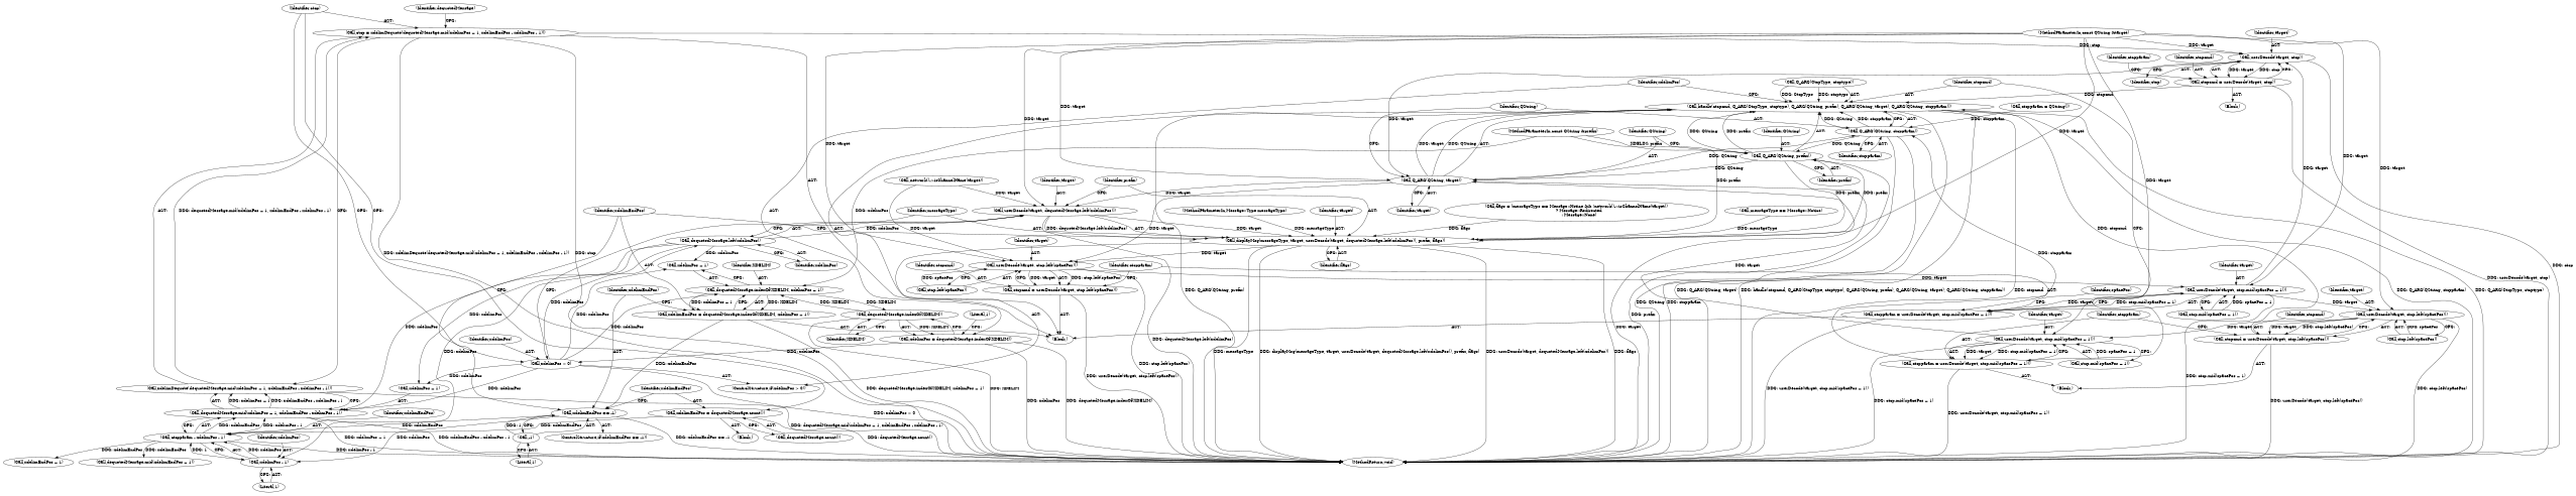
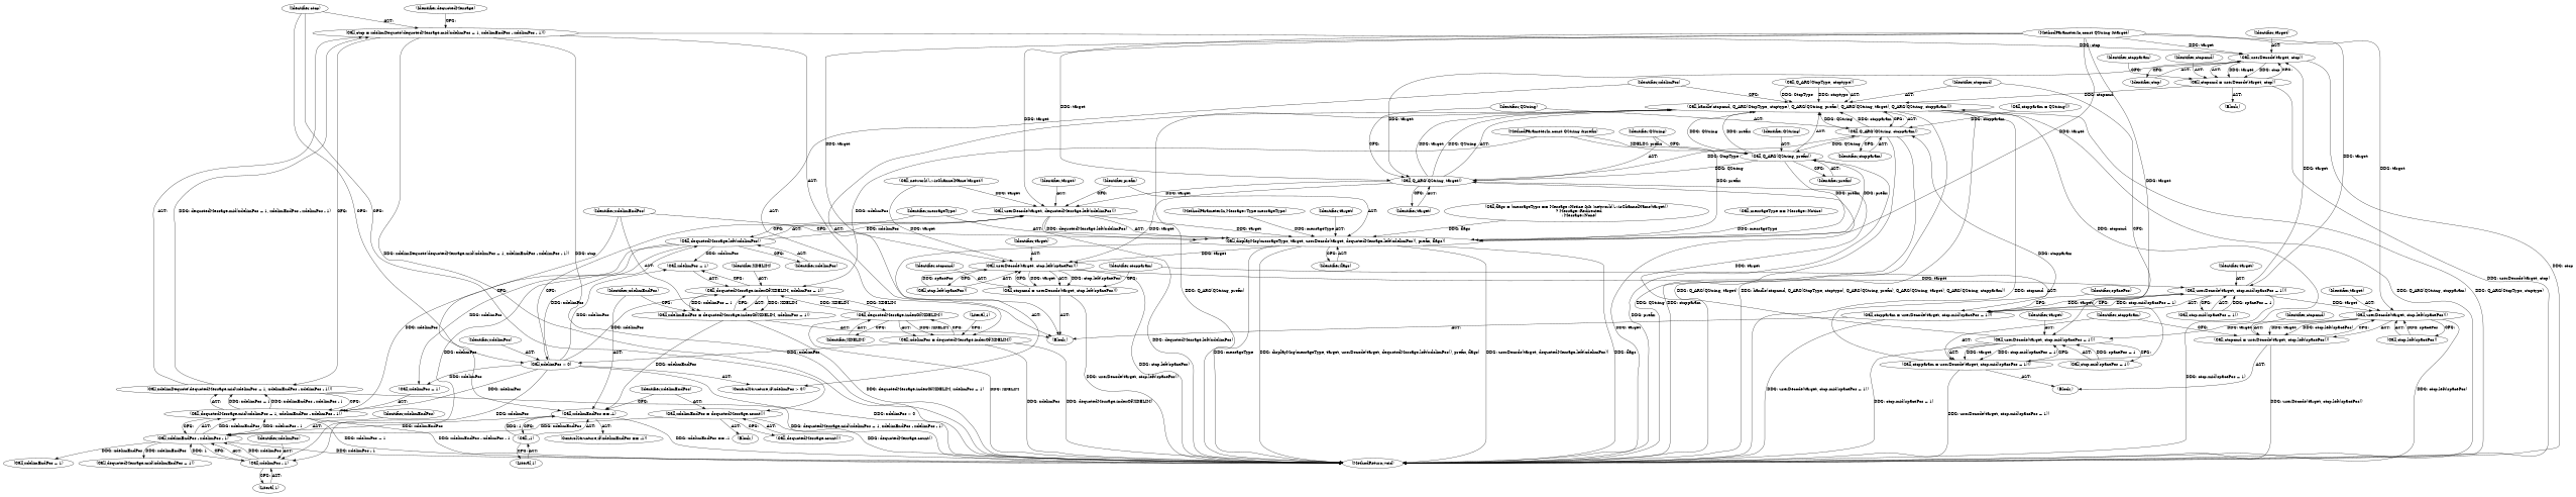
  digraph {
    fontname="DejaVu Serif"
    node [fontname="DejaVu Serif"]
    edge [fontname="DejaVu Serif"]
    n1 [label="(Call,ctcp = xdelimDequote(dequotedMessage.mid(xdelimPos + 1, xdelimEndPos - xdelimPos - 1)))"]
    n2 [label="(Call,xdelimDequote(dequotedMessage.mid(xdelimPos + 1, xdelimEndPos - xdelimPos - 1)))"]
    n3 [label="(Call,userDecode(target, ctcp))"]
    n4 [label="(Block,)"]
    n5 [label="(MethodReturn,void)"]
    n6 [label="(Call,dequotedMessage.mid(xdelimPos + 1, xdelimEndPos - xdelimPos - 1))"]
    n7 [label="(Call,ctcpcmd = userDecode(target, ctcp))"]
    n8 [label="(Call,Q_ARG(QString, target))"]
    n9 [label="(Identifier,ctcp)"]
-   n10 [label="(Call,ctcpparam - xdelimPos - 1)"]
+   n10 [label="(Call,xdelimEndPos - xdelimPos - 1)"]
    n11 [label="(Call,xdelimPos - 1)"]
    n12 [label="(Call,dequotedMessage.mid(xdelimEndPos + 1))"]
    n13 [label="(Call,xdelimEndPos + 1)"]
    n14 [label="(Call,dequotedMessage.left(xdelimPos))"]
    n15 [label="(Call,userDecode(target, dequotedMessage.left(xdelimPos)))"]
    n16 [label="(Call,xdelimPos + 1)"]
    n17 [label="(Identifier,xdelimPos)"]
    n18 [label="(Call,xdelimPos + 1)"]
    n19 [label="(Call,dequotedMessage.indexOf(XDELIM, xdelimPos + 1))"]
    n20 [label="(Call,dequotedMessage.indexOf(XDELIM))"]
    n21 [label="(Call,xdelimEndPos = dequotedMessage.indexOf(XDELIM, xdelimPos + 1))"]
    n22 [label="(Literal,1)"]
    n23 [label="(Call,displayMsg(messageType, target, userDecode(target, dequotedMessage.left(xdelimPos)), prefix, flags))"]
    n24 [label="(Call,xdelimPos > 0)"]
    n25 [label="(ControlStructure,if(xdelimPos > 0))"]
    n26 [label="(Call,xdelimPos = dequotedMessage.indexOf(XDELIM))"]
    n27 [label="(Identifier,XDELIM)"]
    n28 [label="(Call,xdelimEndPos == -1)"]
    n29 [label="(Call,xdelimEndPos = dequotedMessage.count())"]
    n30 [label="(Block,)"]
    n31 [label="(Call,dequotedMessage.count())"]
    n32 [label="(Call,-1)"]
    n33 [label="(ControlStructure,if(xdelimEndPos == -1))"]
    n34 [label="(Literal,1)"]
    n35 [label="(Call,handle(ctcpcmd, Q_ARG(CtcpType, ctcptype), Q_ARG(QString, prefix), Q_ARG(QString, target), Q_ARG(QString, ctcpparam)))"]
    n36 [label="(Block,)"]
    n37 [label="(Call,Q_ARG(QString, ctcpparam))"]
    n38 [label="(Call,userDecode(target, ctcp.left(spacePos)))"]
    n39 [label="(Identifier,target)"]
    n40 [label="(Call,Q_ARG(QString, prefix))"]
    n41 [label="(Identifier,ctcpparam)"]
    n42 [label="(Call,ctcpcmd = userDecode(target, ctcp.left(spacePos)))"]
    n43 [label="(Call,userDecode(target, ctcp.mid(spacePos + 1)))"]
    n44 [label="(Call,ctcp.left(spacePos))"]
    n45 [label="(Identifier,flags)"]
    n46 [label="(Identifier,prefix)"]
    n47 [label="(Call,ctcpparam = userDecode(target, ctcp.mid(spacePos + 1)))"]
    n48 [label="(Call,userDecode(target, ctcp.left(spacePos)))"]
    n49 [label="(Call,ctcp.mid(spacePos + 1))"]
    n50 [label="(Call,ctcpcmd = userDecode(target, ctcp.left(spacePos)))"]
    n51 [label="(Call,userDecode(target, ctcp.mid(spacePos + 1)))"]
    n52 [label="(Call,ctcp.left(spacePos))"]
    n53 [label="(Block,)"]
    n54 [label="(Call,ctcpparam = userDecode(target, ctcp.mid(spacePos + 1)))"]
    n55 [label="(Call,ctcp.mid(spacePos + 1))"]
    n56 [label="(Identifier,dequotedMessage)"]
    n57 [label="(Identifier,xdelimEndPos)"]
    n58 [label="(Identifier,ctcpcmd)"]
    n59 [label="(MethodParameterIn,const QString &target)"]
    n60 [label="(Identifier,QString)"]
    n61 [label="(Identifier,ctcpparam)"]
    n62 [label="(Identifier,xdelimEndPos)"]
    n63 [label="(Literal,1)"]
    n64 [label="(Identifier,target)"]
    n65 [label="(Call,network()->isChannelName(target))"]
    n66 [label="(Identifier,spacePos)"]
    n67 [label="(MethodParameterIn,Message::Type messageType)"]
    n68 [label="(Identifier,xdelimEndPos)"]
    n69 [label="(Identifier,target)"]
    n70 [label="(Call,ctcpparam = QString())"]
    n71 [label="(Identifier,target)"]
    n72 [label="(Call,flags = (messageType == Message::Notice && !network()->isChannelName(target))\n    ? Message::Redirected\n    : Message::None)"]
    n73 [label="(MethodParameterIn,const QString &prefix)"]
    n74 [label="(Identifier,xdelimEndPos)"]
    n75 [label="(Identifier,QString)"]
    n76 [label="(Call,messageType == Message::Notice)"]
    n77 [label="(Identifier,ctcpcmd)"]
    n78 [label="(Identifier,ctcpparam)"]
    n79 [label="(Identifier,prefix)"]
    n80 [label="(Identifier,target)"]
    n81 [label="(Identifier,ctcpcmd)"]
    n82 [label="(Identifier,xdelimPos)"]
    n83 [label="(Identifier,xdelimPos)"]
    n84 [label="(Identifier,target)"]
    n85 [label="(Call,Q_ARG(CtcpType, ctcptype))"]
    n86 [label="(Identifier,QString)"]
    n87 [label="(Identifier,target)"]
    n88 [label="(Identifier,messageType)"]
    n89 [label="(Identifier,XDELIM)"]
    n90 [label="(Identifier,target)"]
    n91 [label="(Identifier,ctcp)"]
    n92 [label="(Identifier,ctcpparam)"]
    n93 [label="(Identifier,ctcpcmd)"]
    n94 [label="(Identifier,xdelimPos)"]
    n1 -> n2 [label="CFG: "]
    n1 -> n3 [label="DDG: ctcp"]
    n1 -> n4 [label="AST: "]
    n1 -> n5 [label="DDG: ctcp"]
    n1 -> n5 [label="DDG: xdelimDequote(dequotedMessage.mid(xdelimPos + 1, xdelimEndPos - xdelimPos - 1))"]
    n2 -> n1 [label="AST: "]
    n2 -> n1 [label="DDG: dequotedMessage.mid(xdelimPos + 1, xdelimEndPos - xdelimPos - 1)"]
    n2 -> n5 [label="DDG: dequotedMessage.mid(xdelimPos + 1, xdelimEndPos - xdelimPos - 1)"]
    n2 -> n6 [label="CFG: "]
    n3 -> n5 [label="DDG: ctcp"]
    n3 -> n7 [label="AST: "]
    n3 -> n7 [label="DDG: target"]
    n3 -> n7 [label="DDG: ctcp"]
    n3 -> n8 [label="DDG: target"]
    n3 -> n9 [label="CFG: "]
    n6 -> n2 [label="AST: "]
    n6 -> n2 [label="DDG: xdelimPos + 1"]
    n6 -> n2 [label="DDG: xdelimEndPos - xdelimPos - 1"]
    n6 -> n5 [label="DDG: xdelimEndPos - xdelimPos - 1"]
    n6 -> n5 [label="DDG: xdelimPos + 1"]
    n6 -> n10 [label="CFG: "]
    n7 -> n3 [label="CFG: "]
    n7 -> n5 [label="DDG: userDecode(target, ctcp)"]
    n7 -> n35 [label="DDG: ctcpcmd"]
    n7 -> n36 [label="AST: "]
    n8 -> n5 [label="DDG: target"]
    n8 -> n15 [label="DDG: target"]
    n8 -> n35 [label="AST: "]
    n8 -> n35 [label="DDG: QString"]
    n8 -> n35 [label="DDG: target"]
-   n8 -> n37 [label="DDG: QString"]
+   n8 -> n37 [label="DDG: CtcpType"]
    n8 -> n38 [label="DDG: target"]
    n8 -> n39 [label="CFG: "]
    n9 -> n3 [label="AST: "]
    n10 -> n5 [label="DDG: xdelimPos - 1"]
    n10 -> n6 [label="AST: "]
    n10 -> n6 [label="DDG: xdelimEndPos"]
    n10 -> n6 [label="DDG: xdelimPos - 1"]
    n10 -> n11 [label="CFG: "]
    n10 -> n12 [label="DDG: xdelimEndPos"]
    n10 -> n13 [label="DDG: xdelimEndPos"]
    n11 -> n10 [label="AST: "]
    n11 -> n10 [label="DDG: xdelimPos"]
    n11 -> n10 [label="DDG: 1"]
    n11 -> n22 [label="CFG: "]
    n14 -> n6 [label="DDG: xdelimPos"]
    n14 -> n11 [label="DDG: xdelimPos"]
    n14 -> n15 [label="AST: "]
    n14 -> n15 [label="DDG: xdelimPos"]
    n14 -> n16 [label="DDG: xdelimPos"]
    n14 -> n17 [label="CFG: "]
    n14 -> n18 [label="DDG: xdelimPos"]
    n15 -> n5 [label="DDG: dequotedMessage.left(xdelimPos)"]
    n15 -> n14 [label="CFG: "]
    n15 -> n23 [label="AST: "]
    n15 -> n23 [label="DDG: target"]
    n15 -> n23 [label="DDG: dequotedMessage.left(xdelimPos)"]
    n16 -> n6 [label="AST: "]
    n17 -> n14 [label="AST: "]
    n18 -> n19 [label="AST: "]
    n19 -> n18 [label="CFG: "]
    n19 -> n20 [label="DDG: XDELIM"]
    n19 -> n21 [label="AST: "]
    n19 -> n21 [label="DDG: XDELIM"]
    n19 -> n21 [label="DDG: xdelimPos + 1"]
    n20 -> n5 [label="DDG: XDELIM"]
    n20 -> n19 [label="DDG: XDELIM"]
    n20 -> n26 [label="AST: "]
    n20 -> n26 [label="DDG: XDELIM"]
    n20 -> n27 [label="CFG: "]
    n21 -> n4 [label="AST: "]
    n21 -> n5 [label="DDG: dequotedMessage.indexOf(XDELIM, xdelimPos + 1)"]
    n21 -> n19 [label="CFG: "]
    n21 -> n28 [label="DDG: xdelimEndPos"]
    n22 -> n11 [label="AST: "]
    n23 -> n5 [label="DDG: flags"]
    n23 -> n5 [label="DDG: messageType"]
    n23 -> n5 [label="DDG: displayMsg(messageType, target, userDecode(target, dequotedMessage.left(xdelimPos)), prefix, flags)"]
    n23 -> n5 [label="DDG: userDecode(target, dequotedMessage.left(xdelimPos))"]
    n23 -> n25 [label="AST: "]
    n23 -> n38 [label="DDG: target"]
    n23 -> n40 [label="DDG: prefix"]
    n23 -> n45 [label="CFG: "]
    n24 -> n5 [label="DDG: xdelimPos > 0"]
    n24 -> n6 [label="DDG: xdelimPos"]
-   n28 -> n11 [label="DDG: xdelimPos"]
+   n24 -> n11 [label="DDG: xdelimPos"]
    n24 -> n14 [label="DDG: xdelimPos"]
    n24 -> n16 [label="DDG: xdelimPos"]
    n24 -> n18 [label="DDG: xdelimPos"]
    n24 -> n19 [label="DDG: xdelimPos"]
    n24 -> n25 [label="AST: "]
    n26 -> n5 [label="DDG: xdelimPos"]
    n26 -> n5 [label="DDG: dequotedMessage.indexOf(XDELIM)"]
    n26 -> n20 [label="CFG: "]
    n26 -> n24 [label="DDG: xdelimPos"]
    n27 -> n20 [label="AST: "]
    n28 -> n5 [label="DDG: xdelimEndPos == -1"]
    n28 -> n10 [label="DDG: xdelimEndPos"]
    n28 -> n32 [label="CFG: "]
    n28 -> n33 [label="AST: "]
    n29 -> n5 [label="DDG: dequotedMessage.count()"]
    n29 -> n10 [label="DDG: xdelimEndPos"]
    n29 -> n30 [label="AST: "]
    n29 -> n31 [label="CFG: "]
    n31 -> n29 [label="AST: "]
    n32 -> n28 [label="AST: "]
    n32 -> n28 [label="DDG: 1"]
    n32 -> n34 [label="CFG: "]
    n34 -> n32 [label="AST: "]
    n35 -> n4 [label="AST: "]
    n35 -> n5 [label="DDG: ctcpcmd"]
    n35 -> n5 [label="DDG: Q_ARG(CtcpType, ctcptype)"]
    n35 -> n5 [label="DDG: Q_ARG(QString, ctcpparam)"]
    n35 -> n5 [label="DDG: Q_ARG(QString, prefix)"]
    n35 -> n5 [label="DDG: handle(ctcpcmd, Q_ARG(CtcpType, ctcptype), Q_ARG(QString, prefix), Q_ARG(QString, target), Q_ARG(QString, ctcpparam))"]
    n35 -> n5 [label="DDG: Q_ARG(QString, target)"]
    n35 -> n37 [label="CFG: "]
    n37 -> n5 [label="DDG: ctcpparam"]
    n37 -> n5 [label="DDG: QString"]
    n37 -> n35 [label="AST: "]
    n37 -> n35 [label="DDG: QString"]
    n37 -> n35 [label="DDG: ctcpparam"]
    n37 -> n40 [label="DDG: QString"]
    n37 -> n41 [label="CFG: "]
    n38 -> n5 [label="DDG: ctcp.left(spacePos)"]
    n38 -> n42 [label="AST: "]
    n38 -> n42 [label="DDG: target"]
    n38 -> n42 [label="DDG: ctcp.left(spacePos)"]
    n38 -> n43 [label="DDG: target"]
    n38 -> n44 [label="CFG: "]
    n39 -> n8 [label="AST: "]
    n40 -> n5 [label="DDG: prefix"]
    n40 -> n8 [label="DDG: QString"]
    n40 -> n23 [label="DDG: prefix"]
    n40 -> n35 [label="AST: "]
    n40 -> n35 [label="DDG: QString"]
    n40 -> n35 [label="DDG: prefix"]
    n40 -> n46 [label="CFG: "]
    n41 -> n37 [label="AST: "]
    n42 -> n4 [label="AST: "]
    n42 -> n5 [label="DDG: userDecode(target, ctcp.left(spacePos))"]
    n42 -> n38 [label="CFG: "]
    n43 -> n3 [label="DDG: target"]
    n43 -> n5 [label="DDG: ctcp.mid(spacePos + 1)"]
    n43 -> n47 [label="AST: "]
    n43 -> n47 [label="DDG: target"]
    n43 -> n47 [label="DDG: ctcp.mid(spacePos + 1)"]
    n43 -> n48 [label="DDG: target"]
    n43 -> n49 [label="CFG: "]
    n44 -> n38 [label="AST: "]
    n44 -> n38 [label="DDG: spacePos"]
    n45 -> n23 [label="AST: "]
    n46 -> n40 [label="AST: "]
    n47 -> n4 [label="AST: "]
    n47 -> n5 [label="DDG: userDecode(target, ctcp.mid(spacePos + 1))"]
    n47 -> n43 [label="CFG: "]
    n48 -> n5 [label="DDG: ctcp.left(spacePos)"]
    n48 -> n50 [label="AST: "]
    n48 -> n50 [label="DDG: target"]
    n48 -> n50 [label="DDG: ctcp.left(spacePos)"]
    n48 -> n51 [label="DDG: target"]
    n48 -> n52 [label="CFG: "]
    n49 -> n43 [label="AST: "]
    n49 -> n43 [label="DDG: spacePos + 1"]
    n50 -> n5 [label="DDG: userDecode(target, ctcp.left(spacePos))"]
    n50 -> n35 [label="DDG: ctcpcmd"]
    n50 -> n48 [label="CFG: "]
    n50 -> n53 [label="AST: "]
    n51 -> n5 [label="DDG: ctcp.mid(spacePos + 1)"]
    n51 -> n8 [label="DDG: target"]
    n51 -> n54 [label="AST: "]
    n51 -> n54 [label="DDG: target"]
    n51 -> n54 [label="DDG: ctcp.mid(spacePos + 1)"]
    n51 -> n55 [label="CFG: "]
    n52 -> n48 [label="AST: "]
    n52 -> n48 [label="DDG: spacePos"]
    n54 -> n5 [label="DDG: userDecode(target, ctcp.mid(spacePos + 1))"]
    n54 -> n37 [label="DDG: ctcpparam"]
    n54 -> n51 [label="CFG: "]
    n54 -> n53 [label="AST: "]
    n55 -> n51 [label="AST: "]
    n55 -> n51 [label="DDG: spacePos + 1"]
    n56 -> n1 [label="CFG: "]
    n57 -> n21 [label="CFG: "]
    n57 -> n28 [label="AST: "]
    n58 -> n50 [label="AST: "]
    n59 -> n3 [label="DDG: target"]
    n59 -> n8 [label="DDG: target"]
    n59 -> n15 [label="DDG: target"]
    n59 -> n23 [label="DDG: target"]
    n59 -> n38 [label="DDG: target"]
    n59 -> n43 [label="DDG: target"]
    n59 -> n48 [label="DDG: target"]
    n59 -> n51 [label="DDG: target"]
    n60 -> n8 [label="CFG: "]
    n60 -> n37 [label="AST: "]
    n61 -> n7 [label="CFG: "]
    n62 -> n10 [label="AST: "]
    n63 -> n26 [label="CFG: "]
    n64 -> n43 [label="AST: "]
    n65 -> n15 [label="DDG: target"]
    n65 -> n38 [label="DDG: target"]
    n66 -> n47 [label="CFG: "]
    n67 -> n23 [label="DDG: messageType"]
    n68 -> n28 [label="CFG: "]
    n68 -> n29 [label="AST: "]
    n69 -> n23 [label="AST: "]
    n70 -> n37 [label="DDG: ctcpparam"]
    n71 -> n38 [label="AST: "]
    n72 -> n23 [label="DDG: flags"]
    n73 -> n19 [label="DDG: xdelimPos"]
    n73 -> n23 [label="DDG: prefix"]
    n73 -> n40 [label="XDELIM: prefix"]
    n74 -> n21 [label="AST: "]
    n74 -> n23 [label="CFG: "]
    n74 -> n24 [label="CFG: "]
    n75 -> n40 [label="AST: "]
    n76 -> n23 [label="DDG: messageType"]
    n77 -> n35 [label="AST: "]
    n77 -> n54 [label="CFG: "]
    n78 -> n42 [label="CFG: "]
    n78 -> n47 [label="AST: "]
    n79 -> n15 [label="CFG: "]
    n79 -> n23 [label="AST: "]
    n80 -> n15 [label="AST: "]
    n81 -> n42 [label="AST: "]
    n82 -> n24 [label="AST: "]
    n83 -> n11 [label="AST: "]
    n84 -> n3 [label="AST: "]
    n85 -> n35 [label="AST: "]
    n85 -> n35 [label="DDG: CtcpType"]
    n85 -> n35 [label="DDG: ctcptype"]
    n86 -> n8 [label="AST: "]
    n86 -> n40 [label="CFG: "]
    n87 -> n48 [label="AST: "]
    n88 -> n23 [label="AST: "]
    n88 -> n24 [label="CFG: "]
    n89 -> n19 [label="AST: "]
    n90 -> n51 [label="AST: "]
    n91 -> n1 [label="AST: "]
    n91 -> n28 [label="CFG: "]
    n91 -> n29 [label="CFG: "]
    n92 -> n50 [label="CFG: "]
    n92 -> n54 [label="AST: "]
    n93 -> n7 [label="AST: "]
    n94 -> n26 [label="AST: "]
    n94 -> n35 [label="CFG: "]
  }
